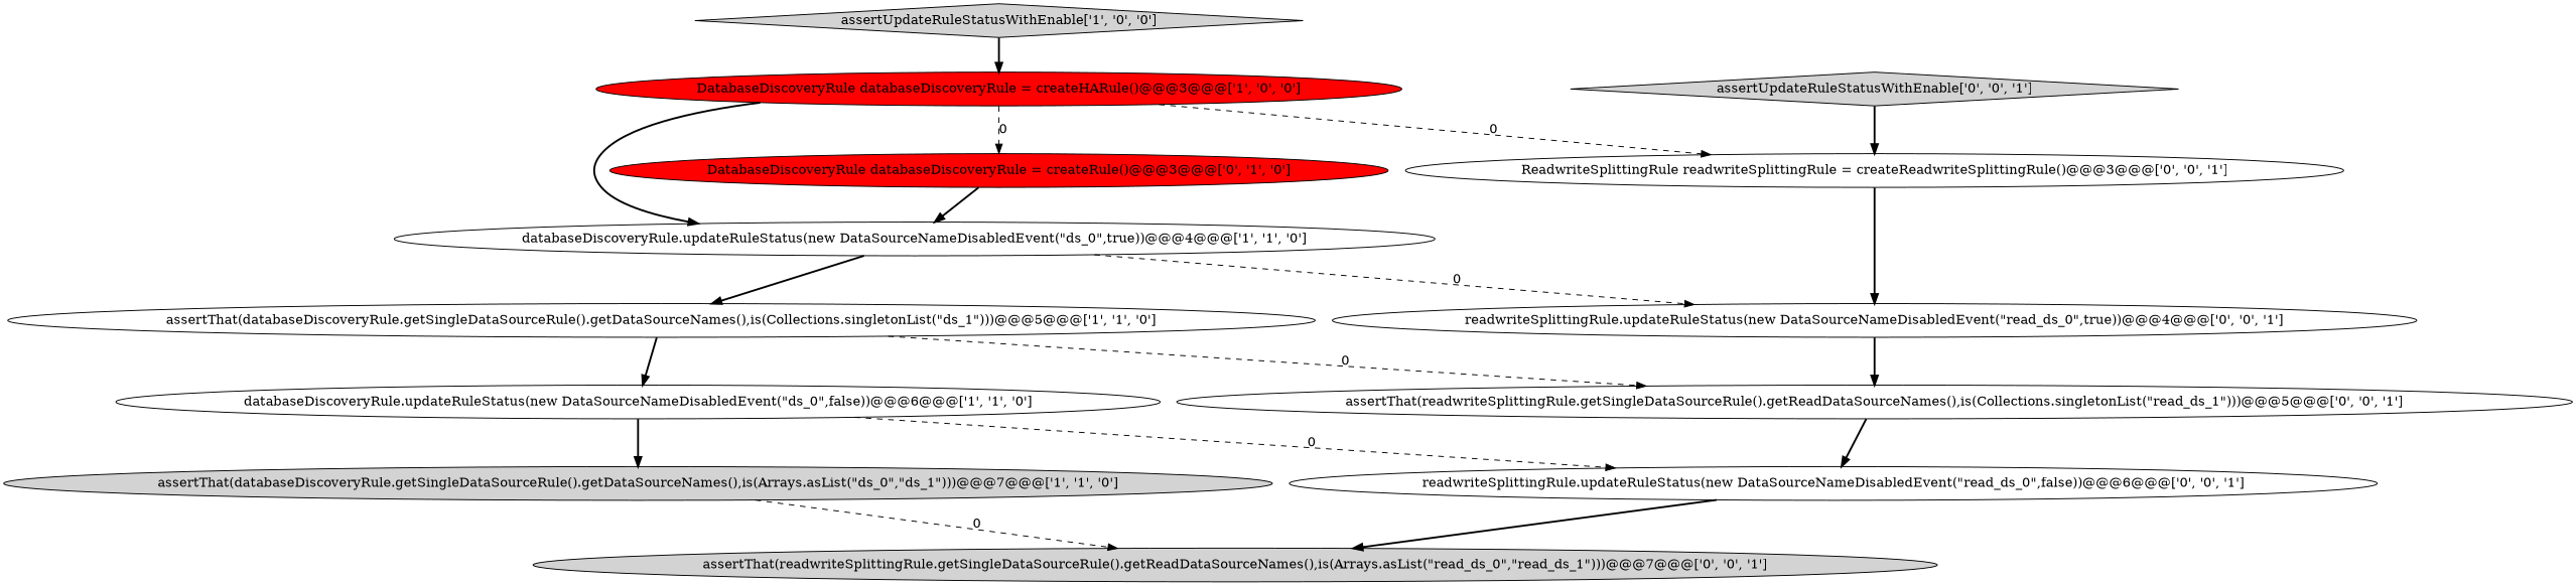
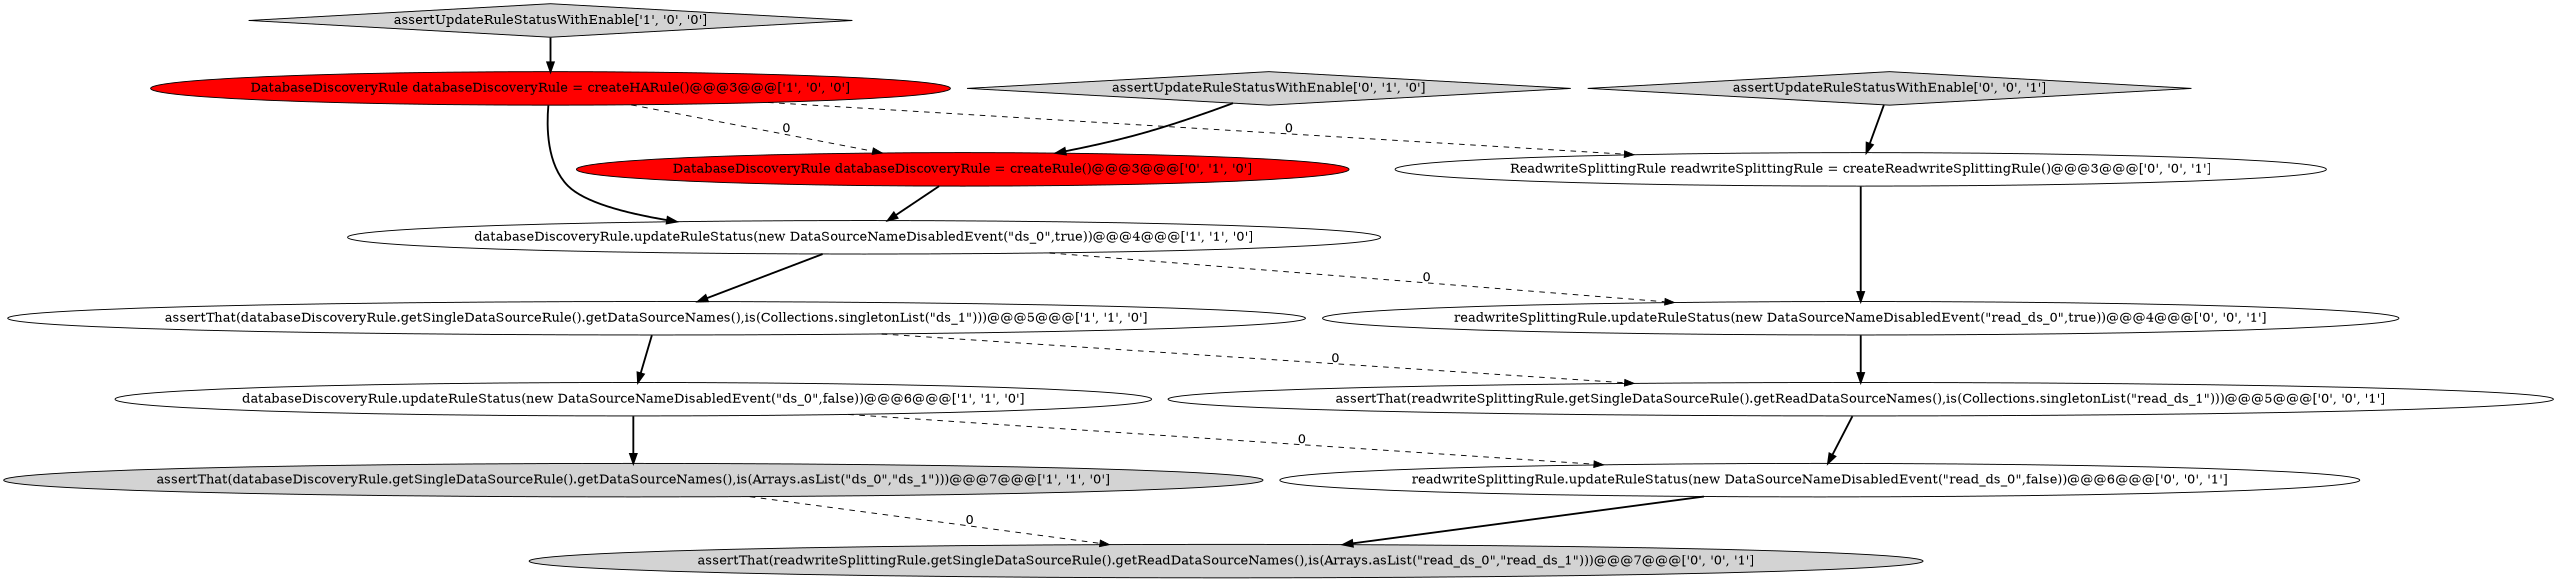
  digraph {
    node [fillcolor=white shape=ellipse style=filled]
    edge [style=bold]
    n1 [fillcolor=lightgray label="assertThat(readwriteSplittingRule.getSingleDataSourceRule().getReadDataSourceNames(),is(Arrays.asList(\"read_ds_0\",\"read_ds_1\")))@@@7@@@['0', '0', '1']"]
    n2 [fillcolor=lightgray label="assertUpdateRuleStatusWithEnable['1', '0', '0']" shape=diamond]
    n3 [fillcolor=red label="DatabaseDiscoveryRule databaseDiscoveryRule = createHARule()@@@3@@@['1', '0', '0']"]
    n4 [fillcolor=lightgray label="assertThat(databaseDiscoveryRule.getSingleDataSourceRule().getDataSourceNames(),is(Arrays.asList(\"ds_0\",\"ds_1\")))@@@7@@@['1', '1', '0']"]
    n5 [fillcolor=red label="DatabaseDiscoveryRule databaseDiscoveryRule = createRule()@@@3@@@['0', '1', '0']"]
    n6 [label="ReadwriteSplittingRule readwriteSplittingRule = createReadwriteSplittingRule()@@@3@@@['0', '0', '1']"]
    n7 [label="databaseDiscoveryRule.updateRuleStatus(new DataSourceNameDisabledEvent(\"ds_0\",true))@@@4@@@['1', '1', '0']"]
    n8 [label="databaseDiscoveryRule.updateRuleStatus(new DataSourceNameDisabledEvent(\"ds_0\",false))@@@6@@@['1', '1', '0']"]
    n9 [label="readwriteSplittingRule.updateRuleStatus(new DataSourceNameDisabledEvent(\"read_ds_0\",false))@@@6@@@['0', '0', '1']"]
    n10 [label="readwriteSplittingRule.updateRuleStatus(new DataSourceNameDisabledEvent(\"read_ds_0\",true))@@@4@@@['0', '0', '1']"]
+   n11 [fillcolor=lightgray label="assertUpdateRuleStatusWithEnable['0', '1', '0']" shape=diamond]
    n12 [label="assertThat(readwriteSplittingRule.getSingleDataSourceRule().getReadDataSourceNames(),is(Collections.singletonList(\"read_ds_1\")))@@@5@@@['0', '0', '1']"]
    n13 [fillcolor=lightgray label="assertUpdateRuleStatusWithEnable['0', '0', '1']" shape=diamond]
    n14 [label="assertThat(databaseDiscoveryRule.getSingleDataSourceRule().getDataSourceNames(),is(Collections.singletonList(\"ds_1\")))@@@5@@@['1', '1', '0']"]
    n2 -> n3
    n3 -> n5 [label=0 style=dashed]
    n3 -> n6 [label=0 style=dashed]
    n3 -> n7
    n4 -> n1 [label=0 style=dashed]
    n5 -> n7
    n6 -> n10
    n7 -> n10 [label=0 style=dashed]
    n7 -> n14
    n8 -> n4
    n8 -> n9 [label=0 style=dashed]
    n9 -> n1
    n10 -> n12
+   n11 -> n5
    n12 -> n9
    n13 -> n6
    n14 -> n8
    n14 -> n12 [label=0 style=dashed]
  }
